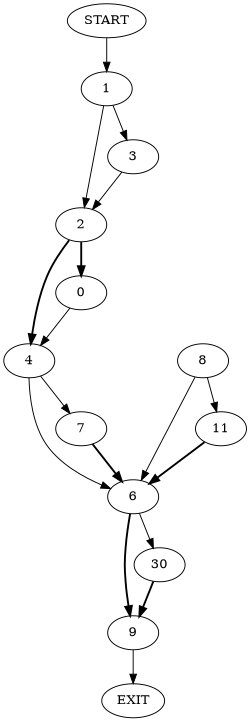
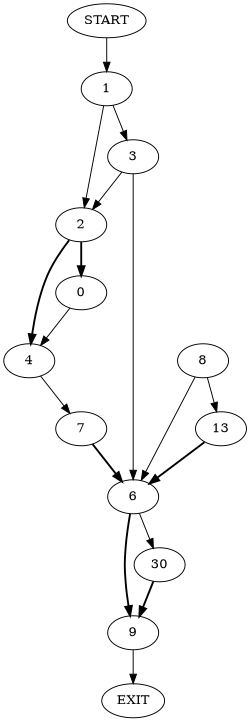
  digraph {
    edge [style=solid]
    n1 [label=START]
    1
    2
    3
    n5 [label=EXIT]
    4
    n7 [label=0]
    6
    7
    9
    n11 [label=30]
    8
-   11
+   11 [label=13]
    n1 -> 1
    1 -> 2
    1 -> 3
    2 -> 4 [style=bold]
    2 -> n7 [style=bold]
    3 -> 2
-   4 -> 6
+   3 -> 6
    4 -> 7
    n7 -> 4
    6 -> 9 [style=bold]
    6 -> n11
    7 -> 6 [style=bold]
    9 -> n5
    n11 -> 9 [style=bold]
    8 -> 6
    8 -> 11
    11 -> 6 [style=bold]
  }
